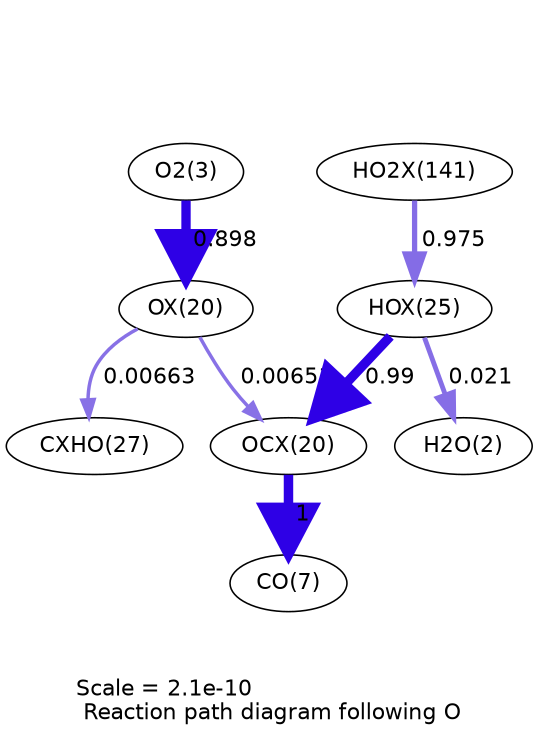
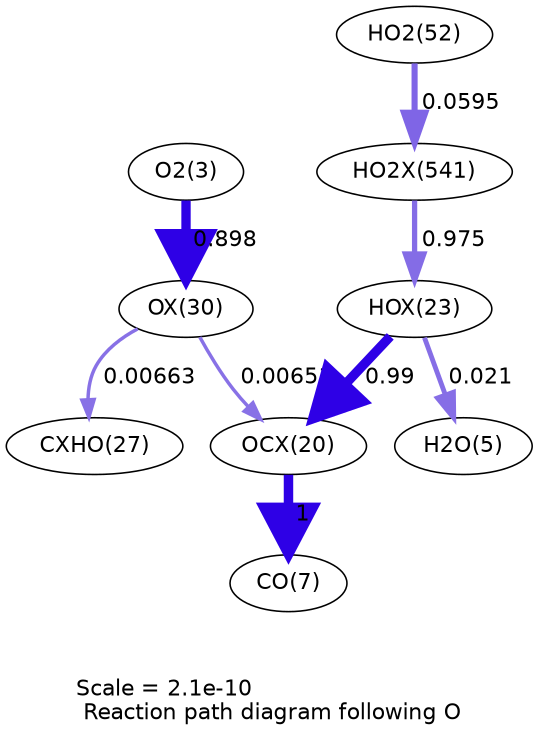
  digraph {
    fontname=Helvetica
    label="Scale = 2.1e-10\l Reaction path diagram following O"
    node [fontname=Helvetica]
    edge [arrowsize=3 color="0.7, 0.507, 0.9" fontname=Helvetica]
    n1 [label="O2(3)"]
-   n2 [label="OX(20)"]
+   n2 [label="OX(30)"]
    n3 [label="CXHO(27)"]
    n4 [label="OCX(20)"]
-   n5 [label="HOX(25)"]
-   n6 [label="H2O(2)"]
+   n5 [label="HOX(23)"]
+   n6 [label="H2O(5)"]
    n7 [label="CO(7)"]
-   n8 [label="HO2X(141)"]
+   n8 [label="HO2X(541)"]
+   n9 [label="HO2(52)"]
    n1 -> n2 [arrowsize=2.96 color="0.7, 1.4, 0.9" label=" 0.898" penwidth=5.92]
    n2 -> n3 [arrowsize=1.11 label=" 0.00663" penwidth=2.21]
    n2 -> n4 [arrowsize=1.1 label=" 0.00651" penwidth=2.2]
    n4 -> n7 [color="0.7, 1.5, 0.9" label=" 1" penwidth=6]
    n5 -> n4 [color="0.7, 1.49, 0.9" label=" 0.99" penwidth=5.99]
    n5 -> n6 [arrowsize=1.54 color="0.7, 0.521, 0.9" label=" 0.021" penwidth=3.09]
    n8 -> n5 [arrowsize=1.67 color="0.7, 0.53, 0.9" label=" 0.975" penwidth=3.35]
+   n9 -> n8 [arrowsize=1.93 color="0.7, 0.56, 0.9" label=" 0.0595" penwidth=3.87]
  }
